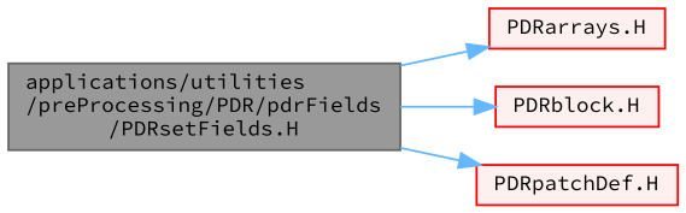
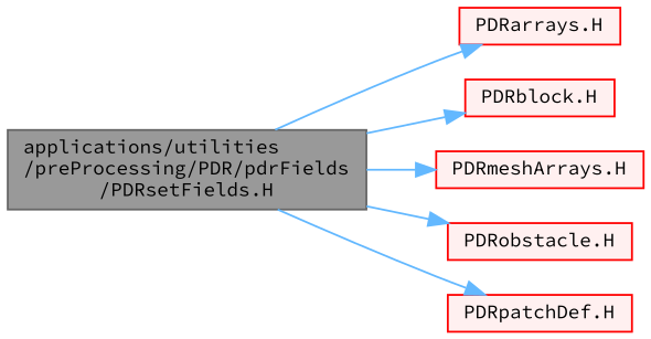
  digraph {
    fontname="Source Code Pro"
    rankdir=LR
    node [color=red fillcolor="#FFF0F0" fontname="Source Code Pro" fontsize=10 shape=box style=filled]
    edge [color=steelblue1 fontname="Source Code Pro" fontsize=10 labelfontname=Helvetica labelfontsize=10 style=solid]
    n1 [color=gray40 fillcolor=grey60 fontcolor=black height=0.2 label="applications/utilities\l/preProcessing/PDR/pdrFields\l/PDRsetFields.H" width=0.4]
    n2 [height=0.2 label="PDRarrays.H" width=0.4]
    n3 [height=0.2 label="PDRblock.H" width=0.4]
+   n4 [height=0.2 label="PDRmeshArrays.H" width=0.4]
+   n5 [height=0.2 label="PDRobstacle.H" width=0.4]
    n6 [height=0.2 label="PDRpatchDef.H" width=0.4]
    n1 -> n2
    n1 -> n3
+   n1 -> n4
+   n1 -> n5
    n1 -> n6
  }
